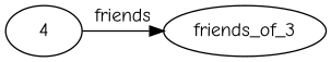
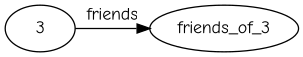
  digraph {
    fontname="Comic Neue"
    node [fontname="Comic Neue"]
-   3 [label=4]
+   3
    friends_of_3
    subgraph sub_1 {
      rank=same
      3
      friends_of_3
    }
    3 -> friends_of_3 [label=friends fontname="Comic Neue"]
  }
